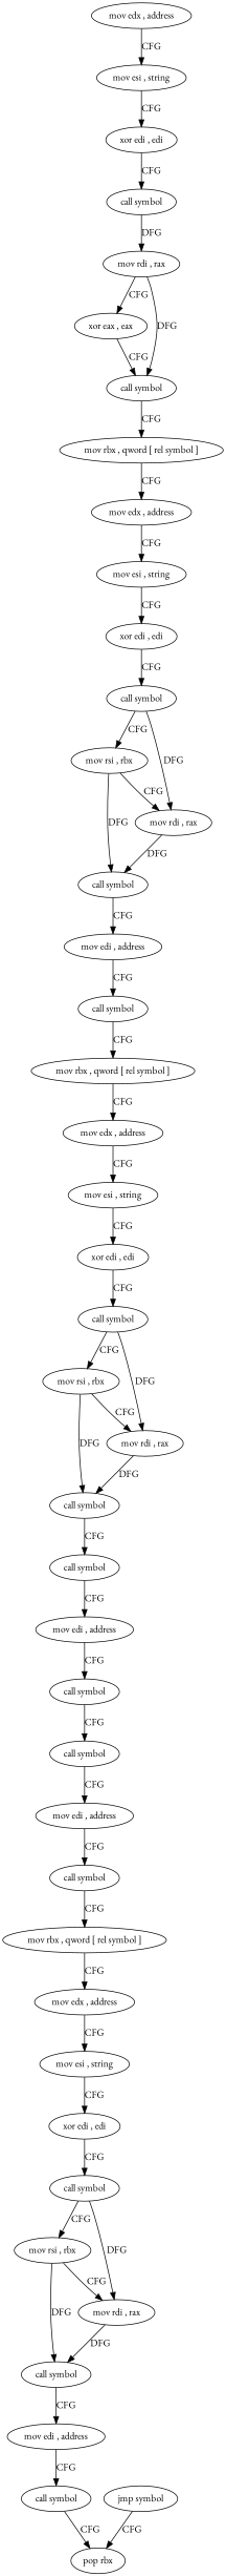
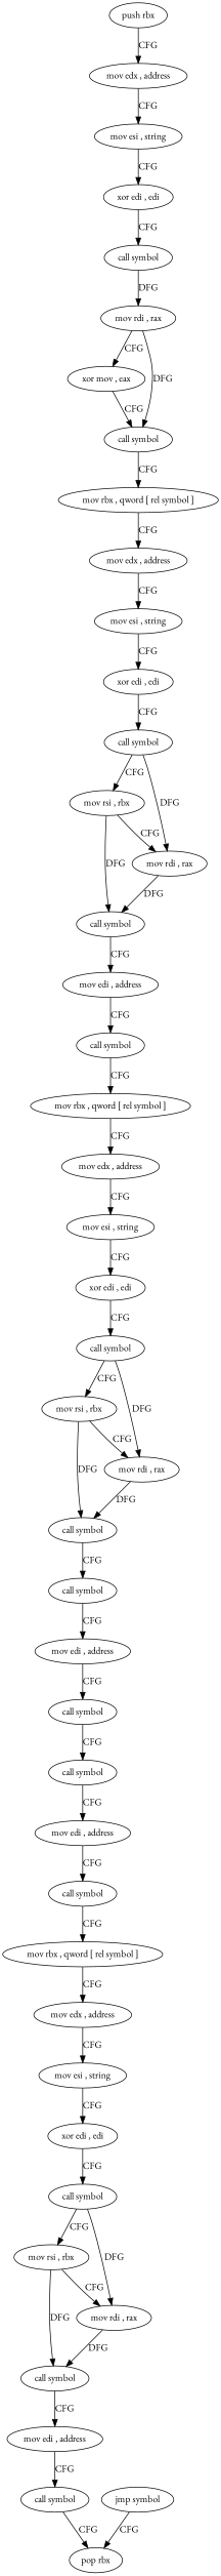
  digraph {
    fontname="EB Garamond"
    node [fontname="EB Garamond"]
    edge [fontname="EB Garamond"]
+   n1 [label="push rbx"]
    n2 [label="mov edx , address"]
    n3 [label="mov esi , string"]
    n4 [label="xor edi , edi"]
    n5 [label="call symbol"]
    n6 [label="mov rdi , rax"]
-   n7 [label="xor eax , eax"]
+   n7 [label="xor mov , eax"]
    n8 [label="call symbol"]
    n9 [label="mov rbx , qword [ rel symbol ]"]
    n10 [label="mov edx , address"]
    n11 [label="mov esi , string"]
    n12 [label="xor edi , edi"]
    n13 [label="call symbol"]
    n14 [label="mov rsi , rbx"]
    n15 [label="mov rdi , rax"]
    n16 [label="call symbol"]
    n17 [label="mov edi , address"]
    n18 [label="call symbol"]
    n19 [label="mov rbx , qword [ rel symbol ]"]
    n20 [label="mov edx , address"]
    n21 [label="mov esi , string"]
    n22 [label="xor edi , edi"]
    n23 [label="call symbol"]
    n24 [label="mov rsi , rbx"]
    n25 [label="mov rdi , rax"]
    n26 [label="call symbol"]
    n27 [label="call symbol"]
    n28 [label="mov edi , address"]
    n29 [label="call symbol"]
    n30 [label="call symbol"]
    n31 [label="mov edi , address"]
    n32 [label="call symbol"]
    n33 [label="mov rbx , qword [ rel symbol ]"]
    n34 [label="mov edx , address"]
    n35 [label="mov esi , string"]
    n36 [label="xor edi , edi"]
    n37 [label="call symbol"]
    n38 [label="mov rsi , rbx"]
    n39 [label="mov rdi , rax"]
    n40 [label="call symbol"]
    n41 [label="mov edi , address"]
    n42 [label="call symbol"]
    n43 [label="pop rbx"]
    n44 [label="jmp symbol"]
+   n1 -> n2 [label=CFG]
    n2 -> n3 [label=CFG]
    n3 -> n4 [label=CFG]
    n4 -> n5 [label=CFG]
    n5 -> n6 [label=DFG]
    n6 -> n7 [label=CFG]
    n6 -> n8 [label=DFG]
    n7 -> n8 [label=CFG]
    n8 -> n9 [label=CFG]
    n9 -> n10 [label=CFG]
    n10 -> n11 [label=CFG]
    n11 -> n12 [label=CFG]
    n12 -> n13 [label=CFG]
    n13 -> n14 [label=CFG]
    n13 -> n15 [label=DFG]
    n14 -> n15 [label=CFG]
    n14 -> n16 [label=DFG]
    n15 -> n16 [label=DFG]
    n16 -> n17 [label=CFG]
    n17 -> n18 [label=CFG]
    n18 -> n19 [label=CFG]
    n19 -> n20 [label=CFG]
    n20 -> n21 [label=CFG]
    n21 -> n22 [label=CFG]
    n22 -> n23 [label=CFG]
    n23 -> n24 [label=CFG]
    n23 -> n25 [label=DFG]
    n24 -> n25 [label=CFG]
    n24 -> n26 [label=DFG]
    n25 -> n26 [label=DFG]
    n26 -> n27 [label=CFG]
    n27 -> n28 [label=CFG]
    n28 -> n29 [label=CFG]
    n29 -> n30 [label=CFG]
    n30 -> n31 [label=CFG]
    n31 -> n32 [label=CFG]
    n32 -> n33 [label=CFG]
    n33 -> n34 [label=CFG]
    n34 -> n35 [label=CFG]
    n35 -> n36 [label=CFG]
    n36 -> n37 [label=CFG]
    n37 -> n38 [label=CFG]
    n37 -> n39 [label=DFG]
    n38 -> n39 [label=CFG]
    n38 -> n40 [label=DFG]
    n39 -> n40 [label=DFG]
    n40 -> n41 [label=CFG]
    n41 -> n42 [label=CFG]
    n42 -> n43 [label=CFG]
    n44 -> n43 [label=CFG]
  }
